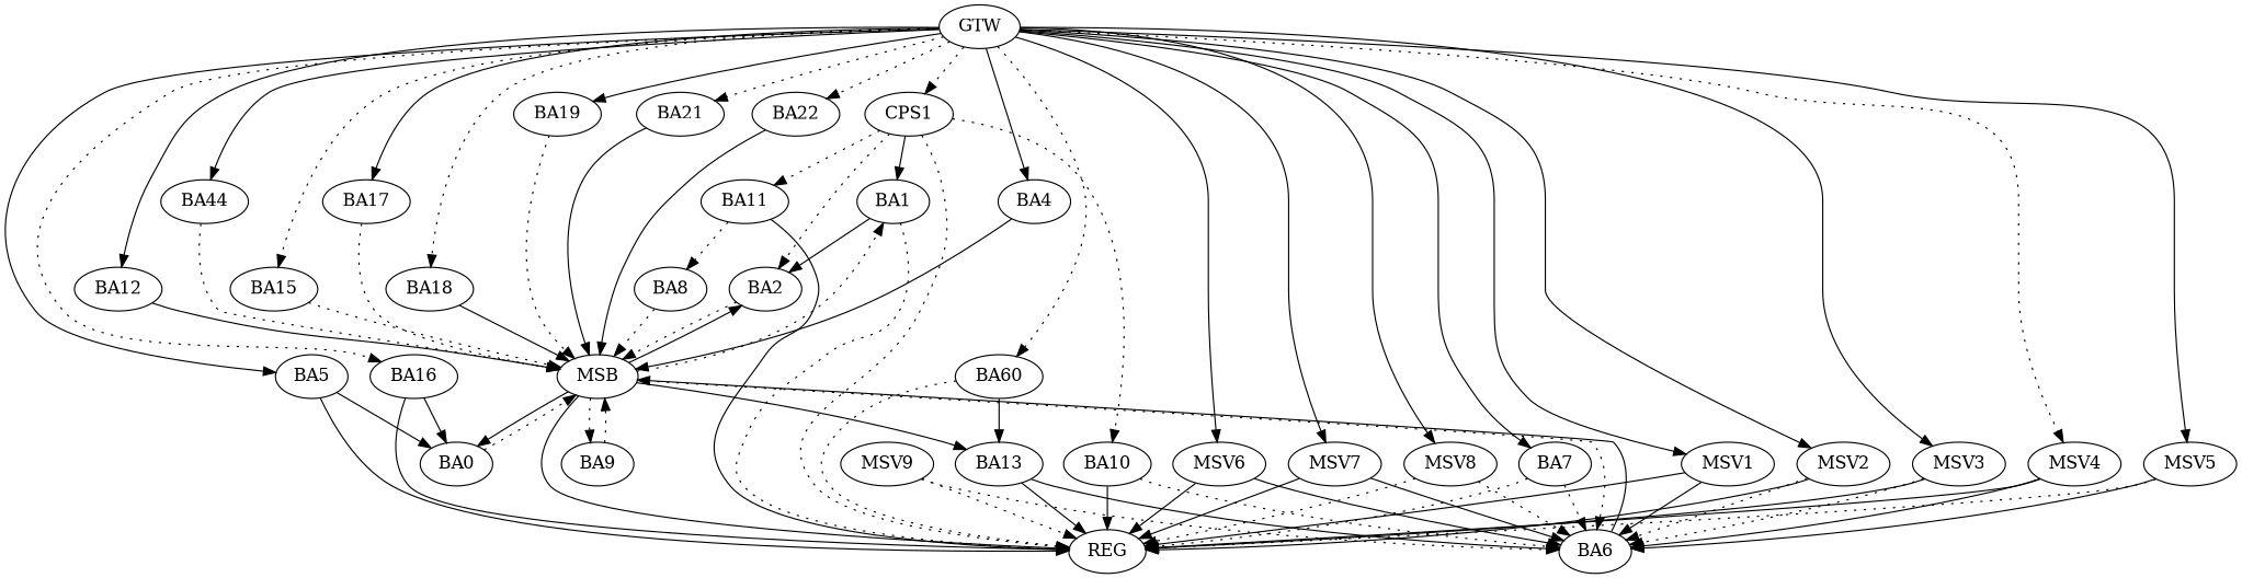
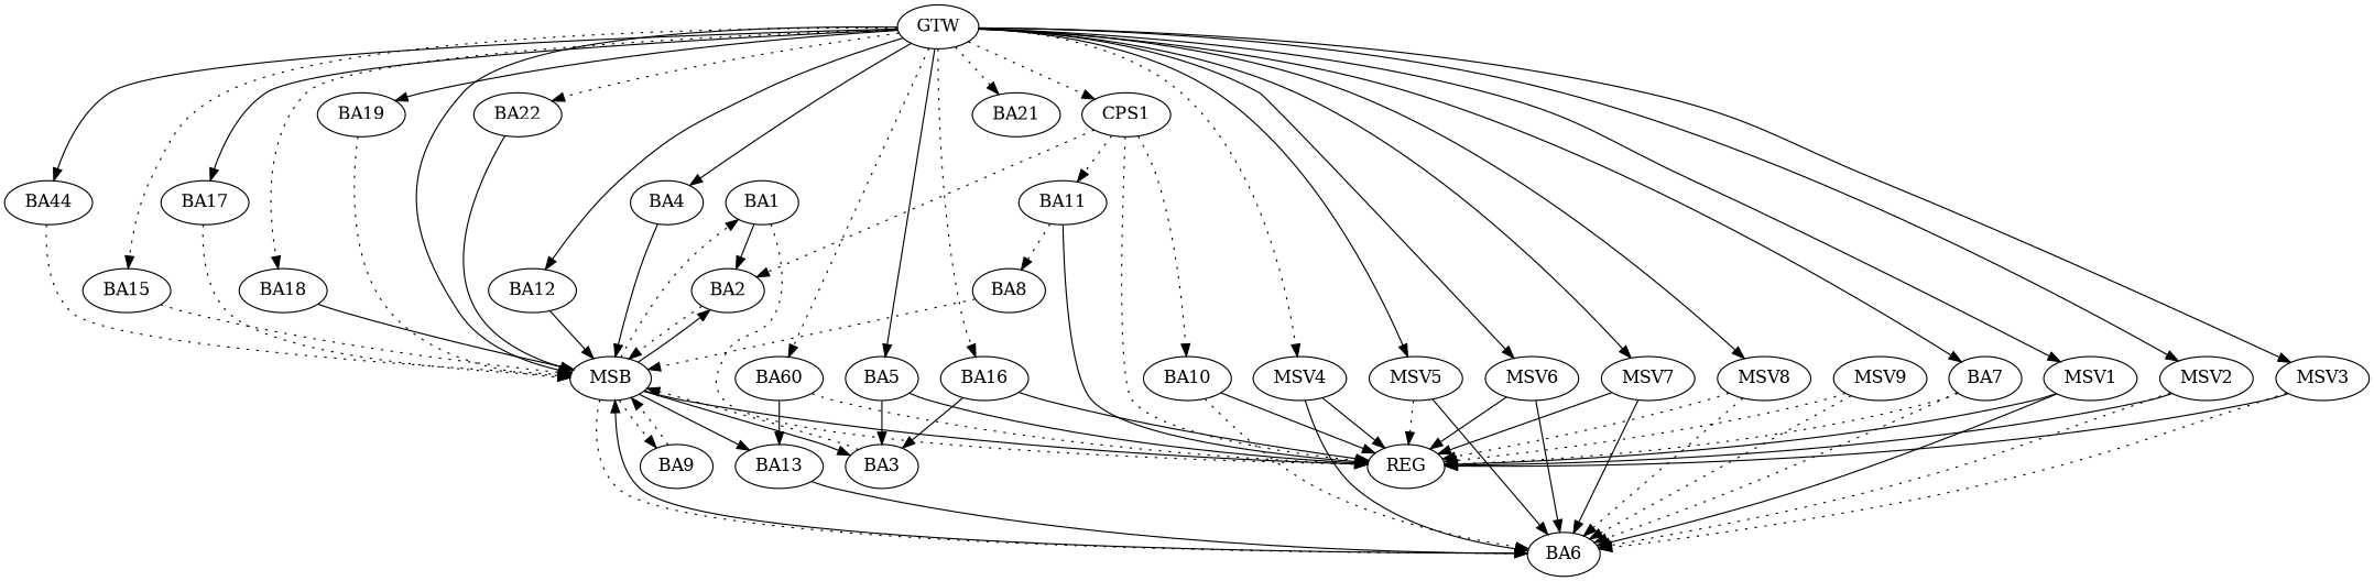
  strict digraph {
    edge [style=solid]
    n1 [label=BA1]
    n2 [label=BA2]
    n3 [label=REG]
    n4 [label=MSB]
-   n5 [label=BA0]
+   n5 [label=BA3]
    n6 [label=BA6]
    n7 [label=BA9]
    n8 [label=BA13]
    n9 [label=BA4]
    n10 [label=BA5]
    n11 [label=BA7]
    n12 [label=BA8]
    n13 [label=BA10]
    n14 [label=BA11]
    n15 [label=BA12]
    n16 [label=BA44]
    n17 [label=BA15]
    n18 [label=BA16]
    n19 [label=BA17]
    n20 [label=BA18]
    n21 [label=BA19]
    n22 [label=BA60]
    n23 [label=BA21]
    n24 [label=BA22]
    n25 [label=CPS1]
    n26 [label=GTW]
    n27 [label=MSV1]
    n28 [label=MSV2]
    n29 [label=MSV3]
    n30 [label=MSV4]
    n31 [label=MSV5]
    n32 [label=MSV6]
    n33 [label=MSV7]
    n34 [label=MSV8]
    n35 [label=MSV9]
    n1 -> n2
    n1 -> n3 [style=dotted]
    n2 -> n4 [style=dotted]
    n4 -> n1 [style=dotted]
    n4 -> n2
    n4 -> n3
    n4 -> n5
    n4 -> n6 [style=dotted]
    n4 -> n7 [style=dotted]
    n4 -> n8
    n5 -> n4 [style=dotted]
    n6 -> n4
    n7 -> n4 [style=dotted]
-   n8 -> n3
    n8 -> n6
    n9 -> n4
    n10 -> n3
    n10 -> n5
    n11 -> n3 [style=dotted]
    n11 -> n6 [style=dotted]
    n12 -> n4 [style=dotted]
    n13 -> n3
    n13 -> n6 [style=dotted]
    n14 -> n3
    n14 -> n12 [style=dotted]
    n15 -> n4
    n16 -> n4 [style=dotted]
    n17 -> n4 [style=dotted]
    n18 -> n3
    n18 -> n5
    n19 -> n4 [style=dotted]
    n20 -> n4
    n21 -> n4 [style=dotted]
    n22 -> n3 [style=dotted]
    n22 -> n8
-   n23 -> n4
+   n26 -> n4
    n24 -> n4
-   n25 -> n1
    n25 -> n2 [style=dotted]
    n25 -> n3 [style=dotted]
    n25 -> n13 [style=dotted]
    n25 -> n14 [style=dotted]
    n26 -> n9
    n26 -> n10
    n26 -> n11
    n26 -> n15
    n26 -> n16
    n26 -> n17 [style=dotted]
    n26 -> n18 [style=dotted]
    n26 -> n19
    n26 -> n20 [style=dotted]
    n26 -> n21
    n26 -> n22 [style=dotted]
    n26 -> n23 [style=dotted]
    n26 -> n24 [style=dotted]
    n26 -> n25 [style=dotted]
    n26 -> n27
    n26 -> n28
    n26 -> n29
    n26 -> n30 [style=dotted]
    n26 -> n31
    n26 -> n32
    n26 -> n33
    n26 -> n34
    n27 -> n3
    n27 -> n6
    n28 -> n3
    n28 -> n6 [style=dotted]
    n29 -> n3
    n29 -> n6 [style=dotted]
    n30 -> n3
    n30 -> n6
    n31 -> n3 [style=dotted]
    n31 -> n6
    n32 -> n3
    n32 -> n6
    n33 -> n3
    n33 -> n6
    n34 -> n3 [style=dotted]
    n34 -> n6 [style=dotted]
    n35 -> n3 [style=dotted]
    n35 -> n6 [style=dotted]
  }
